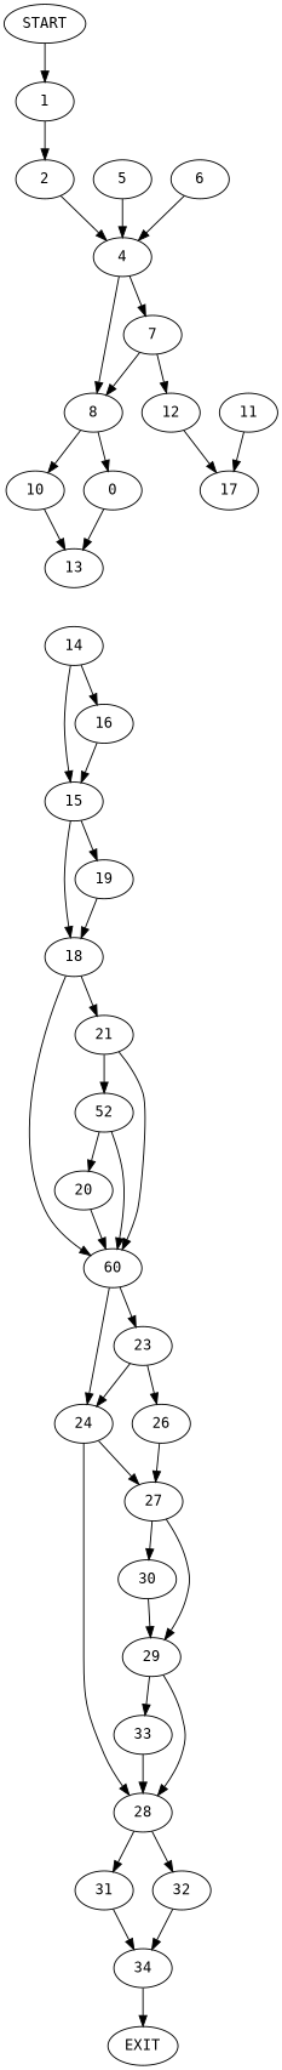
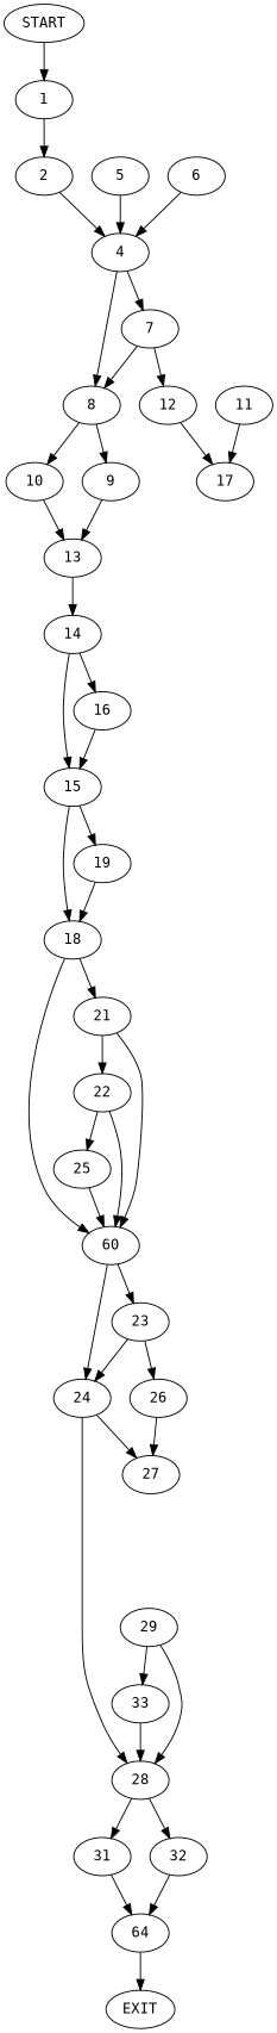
  digraph {
    fontname="DejaVu Sans Mono"
    node [fontname="DejaVu Sans Mono"]
    edge [fontname="DejaVu Sans Mono"]
    n1 [label=START]
    1
    2
    n4 [label=EXIT]
    4
    7
    8
    5
    6
    12
-   9 [label=0]
+   9
    10
    11
    17
    13
    14
    15
    16
    18
    19
    n21 [label=60]
    21
    23
    24
-   22 [label=52]
+   22
    26
    27
    28
-   25 [label=20]
+   25
    29
-   30
    31
    32
    33
-   34
+   34 [label=64]
    n1 -> 1
    1 -> 2
    2 -> 4
    4 -> 7
    4 -> 8
    7 -> 8
    7 -> 12
    8 -> 9
    8 -> 10
    5 -> 4
    6 -> 4
    12 -> 17
    9 -> 13
    10 -> 13
    11 -> 17
+   13 -> 14
    14 -> 15
    14 -> 16
    15 -> 18
    15 -> 19
    16 -> 15
    18 -> n21
    18 -> 21
    19 -> 18
    n21 -> 23
    n21 -> 24
    21 -> n21
    21 -> 22
    23 -> 24
    23 -> 26
    24 -> 27
    24 -> 28
    22 -> n21
    22 -> 25
    26 -> 27
-   27 -> 29
-   27 -> 30
    28 -> 31
    28 -> 32
    25 -> n21
    29 -> 28
    29 -> 33
-   30 -> 29
    31 -> 34
    32 -> 34
    33 -> 28
    34 -> n4
  }
